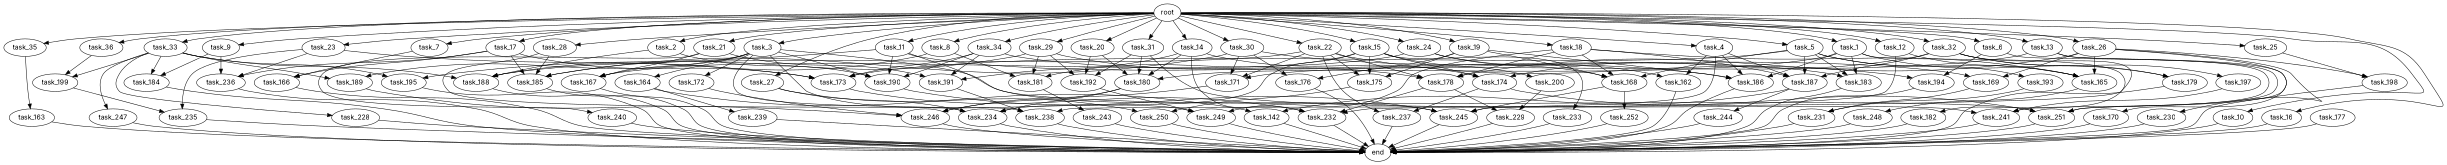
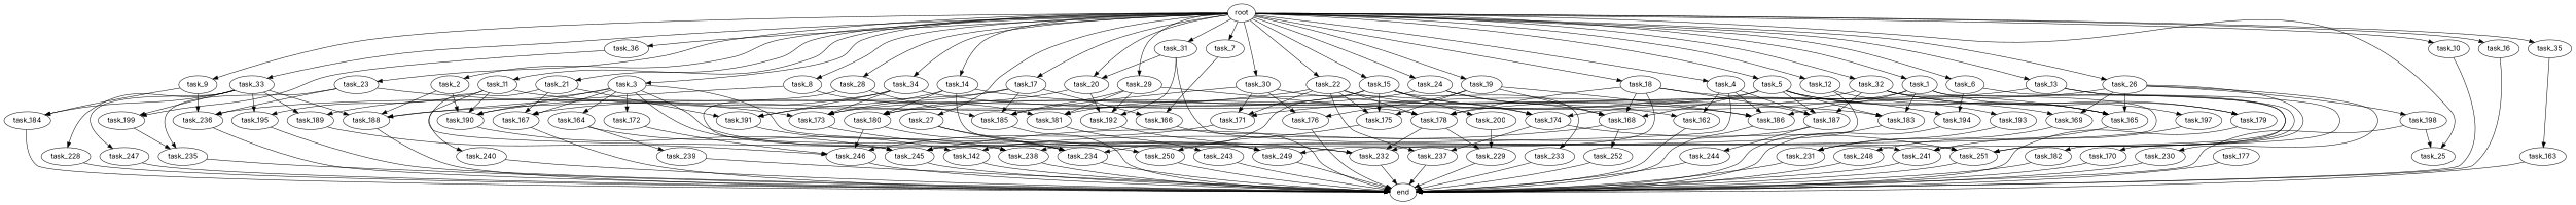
  digraph {
    fontname=Inter
    node [fontname=Inter]
    edge [fontname=Inter]
    root
    task_11
    task_2
    task_23
    task_35
    task_33
    task_14
    task_3
    task_28
    task_22
    task_21
    task_5
    task_30
    task_9
    task_27
    task_20
    task_8
    task_15
    task_24
    task_31
    task_12
    task_32
    task_10
    task_29
    task_1
    task_34
    task_4
    task_13
    task_36
    task_16
    task_18
    task_26
    task_25
    task_19
    task_17
    task_6
    task_7
    task_183
    task_195
    task_245
    task_190
    task_188
    task_236
    task_173
    task_235
    task_163
    task_199
    task_228
    task_247
    task_189
    task_184
    task_191
    task_232
    task_180
    task_174
    task_234
    task_164
    task_249
    task_167
    task_172
    task_251
    task_185
    task_238
    task_178
    task_175
    task_194
    task_171
    task_237
    task_240
    task_165
    task_187
    task_193
    task_168
    task_176
    task_186
    task_250
    task_192
    task_181
    task_233
    task_200
    task_162
    task_241
    task_179
    task_197
    end
    task_182
    task_169
    task_170
    task_230
    task_198
    task_166
    task_239
    task_248
    n94 [label=task_142]
    task_246
    task_231
    task_229
    task_244
    task_252
    task_177
    task_243
    root -> task_11
    root -> task_2
    root -> task_23
    root -> task_35
    root -> task_33
    root -> task_14
    root -> task_3
    root -> task_28
    root -> task_22
    root -> task_21
    root -> task_5
    root -> task_30
    root -> task_9
    root -> task_27
    root -> task_20
    root -> task_8
    root -> task_15
    root -> task_24
    root -> task_31
    root -> task_12
    root -> task_32
    root -> task_10
    root -> task_29
    root -> task_1
    root -> task_34
    root -> task_4
    root -> task_13
    root -> task_36
    root -> task_16
    root -> task_18
    root -> task_26
    root -> task_25
    root -> task_19
    root -> task_17
    root -> task_6
    root -> task_7
    task_11 -> task_183
    task_11 -> task_195
    task_11 -> task_245
    task_11 -> task_190
    task_2 -> task_190
    task_2 -> task_188
    task_23 -> task_236
    task_23 -> task_173
    task_23 -> task_235
    task_35 -> task_163
    task_33 -> task_195
    task_33 -> task_188
    task_33 -> task_199
    task_33 -> task_228
    task_33 -> task_247
    task_33 -> task_189
    task_33 -> task_184
    task_14 -> task_191
    task_14 -> task_232
    task_14 -> task_180
    task_14 -> task_174
    task_3 -> task_190
    task_3 -> task_189
    task_3 -> task_234
    task_3 -> task_164
    task_3 -> task_249
    task_3 -> task_167
    task_3 -> task_172
    task_3 -> task_251
    task_28 -> task_185
    task_28 -> task_238
    task_22 -> task_188
    task_22 -> task_178
    task_22 -> task_175
    task_22 -> task_194
    task_22 -> task_171
    task_22 -> task_237
    task_21 -> task_191
    task_21 -> task_167
    task_21 -> task_240
    task_5 -> task_183
    task_5 -> task_173
    task_5 -> task_165
    task_5 -> task_187
    task_5 -> task_193
    task_5 -> task_168
    task_30 -> task_185
    task_30 -> task_171
    task_30 -> task_176
    task_30 -> task_186
    task_9 -> task_236
    task_9 -> task_184
    task_27 -> task_234
    task_27 -> task_250
    task_20 -> task_180
    task_20 -> task_192
    task_8 -> task_188
    task_8 -> task_181
    task_15 -> task_174
    task_15 -> task_234
    task_15 -> task_175
    task_15 -> task_181
    task_15 -> task_233
    task_15 -> task_200
    task_24 -> task_167
    task_24 -> task_168
    task_24 -> task_162
-   task_31 -> task_180
+   task_31 -> task_20
    task_31 -> task_192
    task_31 -> task_241
    task_12 -> task_232
    task_12 -> task_165
    task_32 -> task_174
    task_32 -> task_238
    task_32 -> task_187
    task_32 -> task_179
    task_32 -> task_197
    task_10 -> end
    task_29 -> task_185
    task_29 -> task_178
    task_29 -> task_192
    task_29 -> task_181
    task_1 -> task_183
    task_1 -> task_180
    task_1 -> task_186
    task_1 -> task_179
    task_1 -> task_182
    task_34 -> task_190
    task_34 -> task_173
    task_34 -> task_191
    task_34 -> task_169
    task_4 -> task_245
    task_4 -> task_187
    task_4 -> task_186
    task_4 -> task_162
    task_13 -> task_251
    task_13 -> task_171
    task_13 -> task_170
    task_36 -> task_199
    task_16 -> end
    task_18 -> task_249
    task_18 -> task_178
    task_18 -> task_165
    task_18 -> task_187
    task_18 -> task_168
    task_26 -> task_251
    task_26 -> task_178
    task_26 -> task_165
    task_26 -> task_169
    task_26 -> task_230
    task_26 -> task_198
-   task_25 -> task_198
+   task_198 -> task_25
    task_19 -> task_175
    task_19 -> task_168
    task_19 -> task_176
    task_19 -> task_186
    task_17 -> task_236
    task_17 -> task_173
    task_17 -> task_185
    task_17 -> task_166
    task_6 -> task_194
    task_6 -> task_241
    task_7 -> task_166
    task_183 -> end
    task_195 -> end
    task_245 -> end
    task_190 -> task_245
    task_188 -> end
    task_236 -> end
    task_173 -> task_232
    task_235 -> end
    task_163 -> end
    task_199 -> task_235
    task_228 -> end
    task_247 -> end
    task_189 -> task_246
    task_184 -> end
    task_191 -> task_238
    task_232 -> end
    task_180 -> task_234
    task_180 -> task_246
    task_174 -> task_251
    task_174 -> task_237
    task_234 -> end
    task_164 -> task_239
    task_164 -> n94
    task_249 -> end
    task_167 -> end
    task_172 -> task_246
    task_251 -> end
    task_185 -> end
    task_238 -> end
    task_178 -> task_232
    task_178 -> task_229
    task_175 -> task_250
    task_194 -> end
    task_171 -> task_246
    task_237 -> end
    task_240 -> end
    task_165 -> task_248
    task_187 -> n94
    task_187 -> task_244
    task_193 -> task_231
    task_168 -> task_245
    task_168 -> task_252
    task_176 -> end
    task_186 -> end
    task_250 -> end
    task_192 -> task_249
    task_181 -> task_243
    task_233 -> end
    task_200 -> task_229
    task_162 -> end
    task_241 -> end
    task_179 -> end
    task_197 -> task_241
    task_182 -> end
    task_169 -> task_231
    task_170 -> end
    task_230 -> end
    task_198 -> end
    task_166 -> end
    task_239 -> end
    task_248 -> end
    n94 -> end
    task_246 -> end
    task_231 -> end
    task_229 -> end
    task_244 -> end
    task_252 -> end
    task_177 -> end
    task_243 -> end
  }
